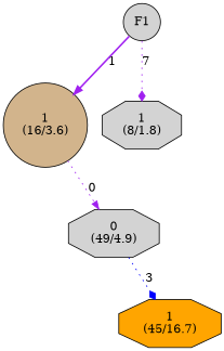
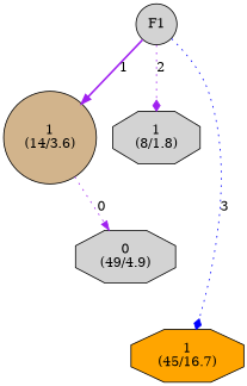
  digraph {
    node [fillcolor=lightgrey shape=octagon style=filled]
    edge [arrowhead=normal color=purple style=dotted]
    n1 [label="F1\n" shape=circle]
-   n2 [fillcolor=tan label="1\n(16/3.6)" shape=circle]
+   n2 [fillcolor=tan label="1\n(14/3.6)" shape=circle]
    n3 [label="1\n(8/1.8)"]
    n4 [fillcolor=orange label="1\n(45/16.7)"]
    n5 [label="0\n(49/4.9)"]
    n1 -> n2 [label=1 style=bold]
-   n1 -> n3 [arrowhead=diamond label=7]
-   n5 -> n4 [arrowhead=diamond color=blue label=3]
+   n1 -> n3 [arrowhead=diamond label=2]
+   n1 -> n4 [arrowhead=diamond color=blue label=3]
    n2 -> n5 [label=0]
  }
